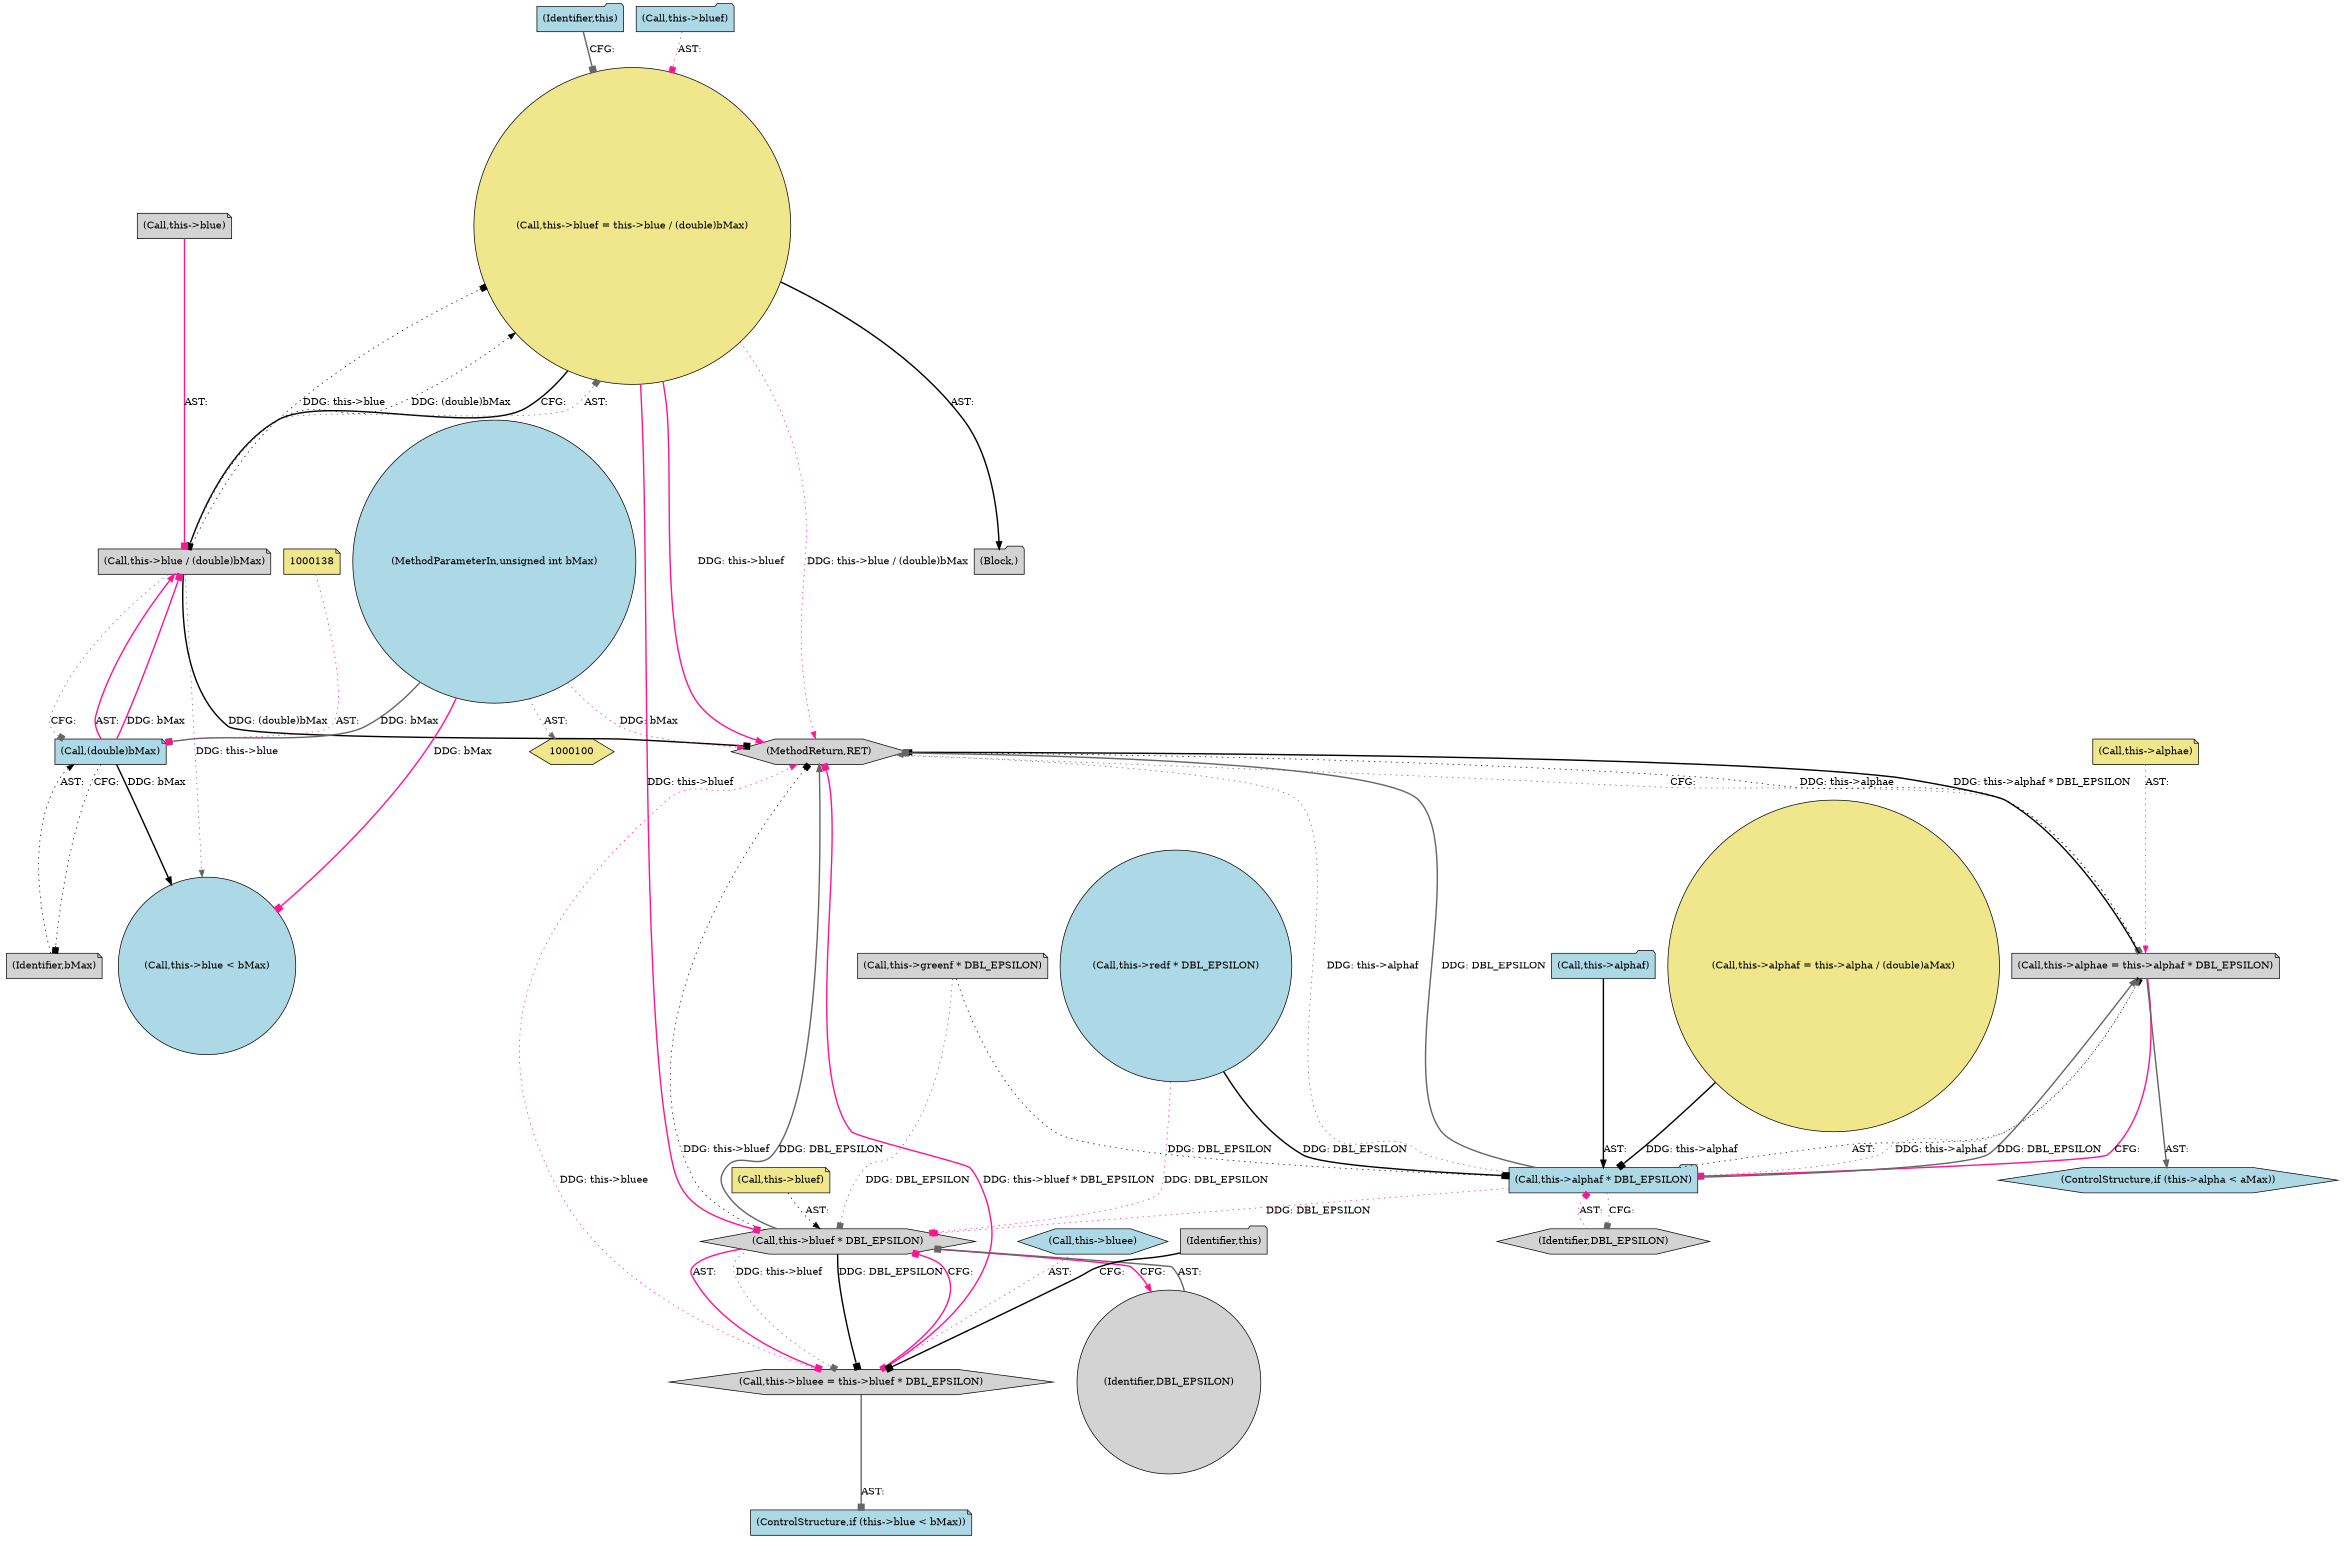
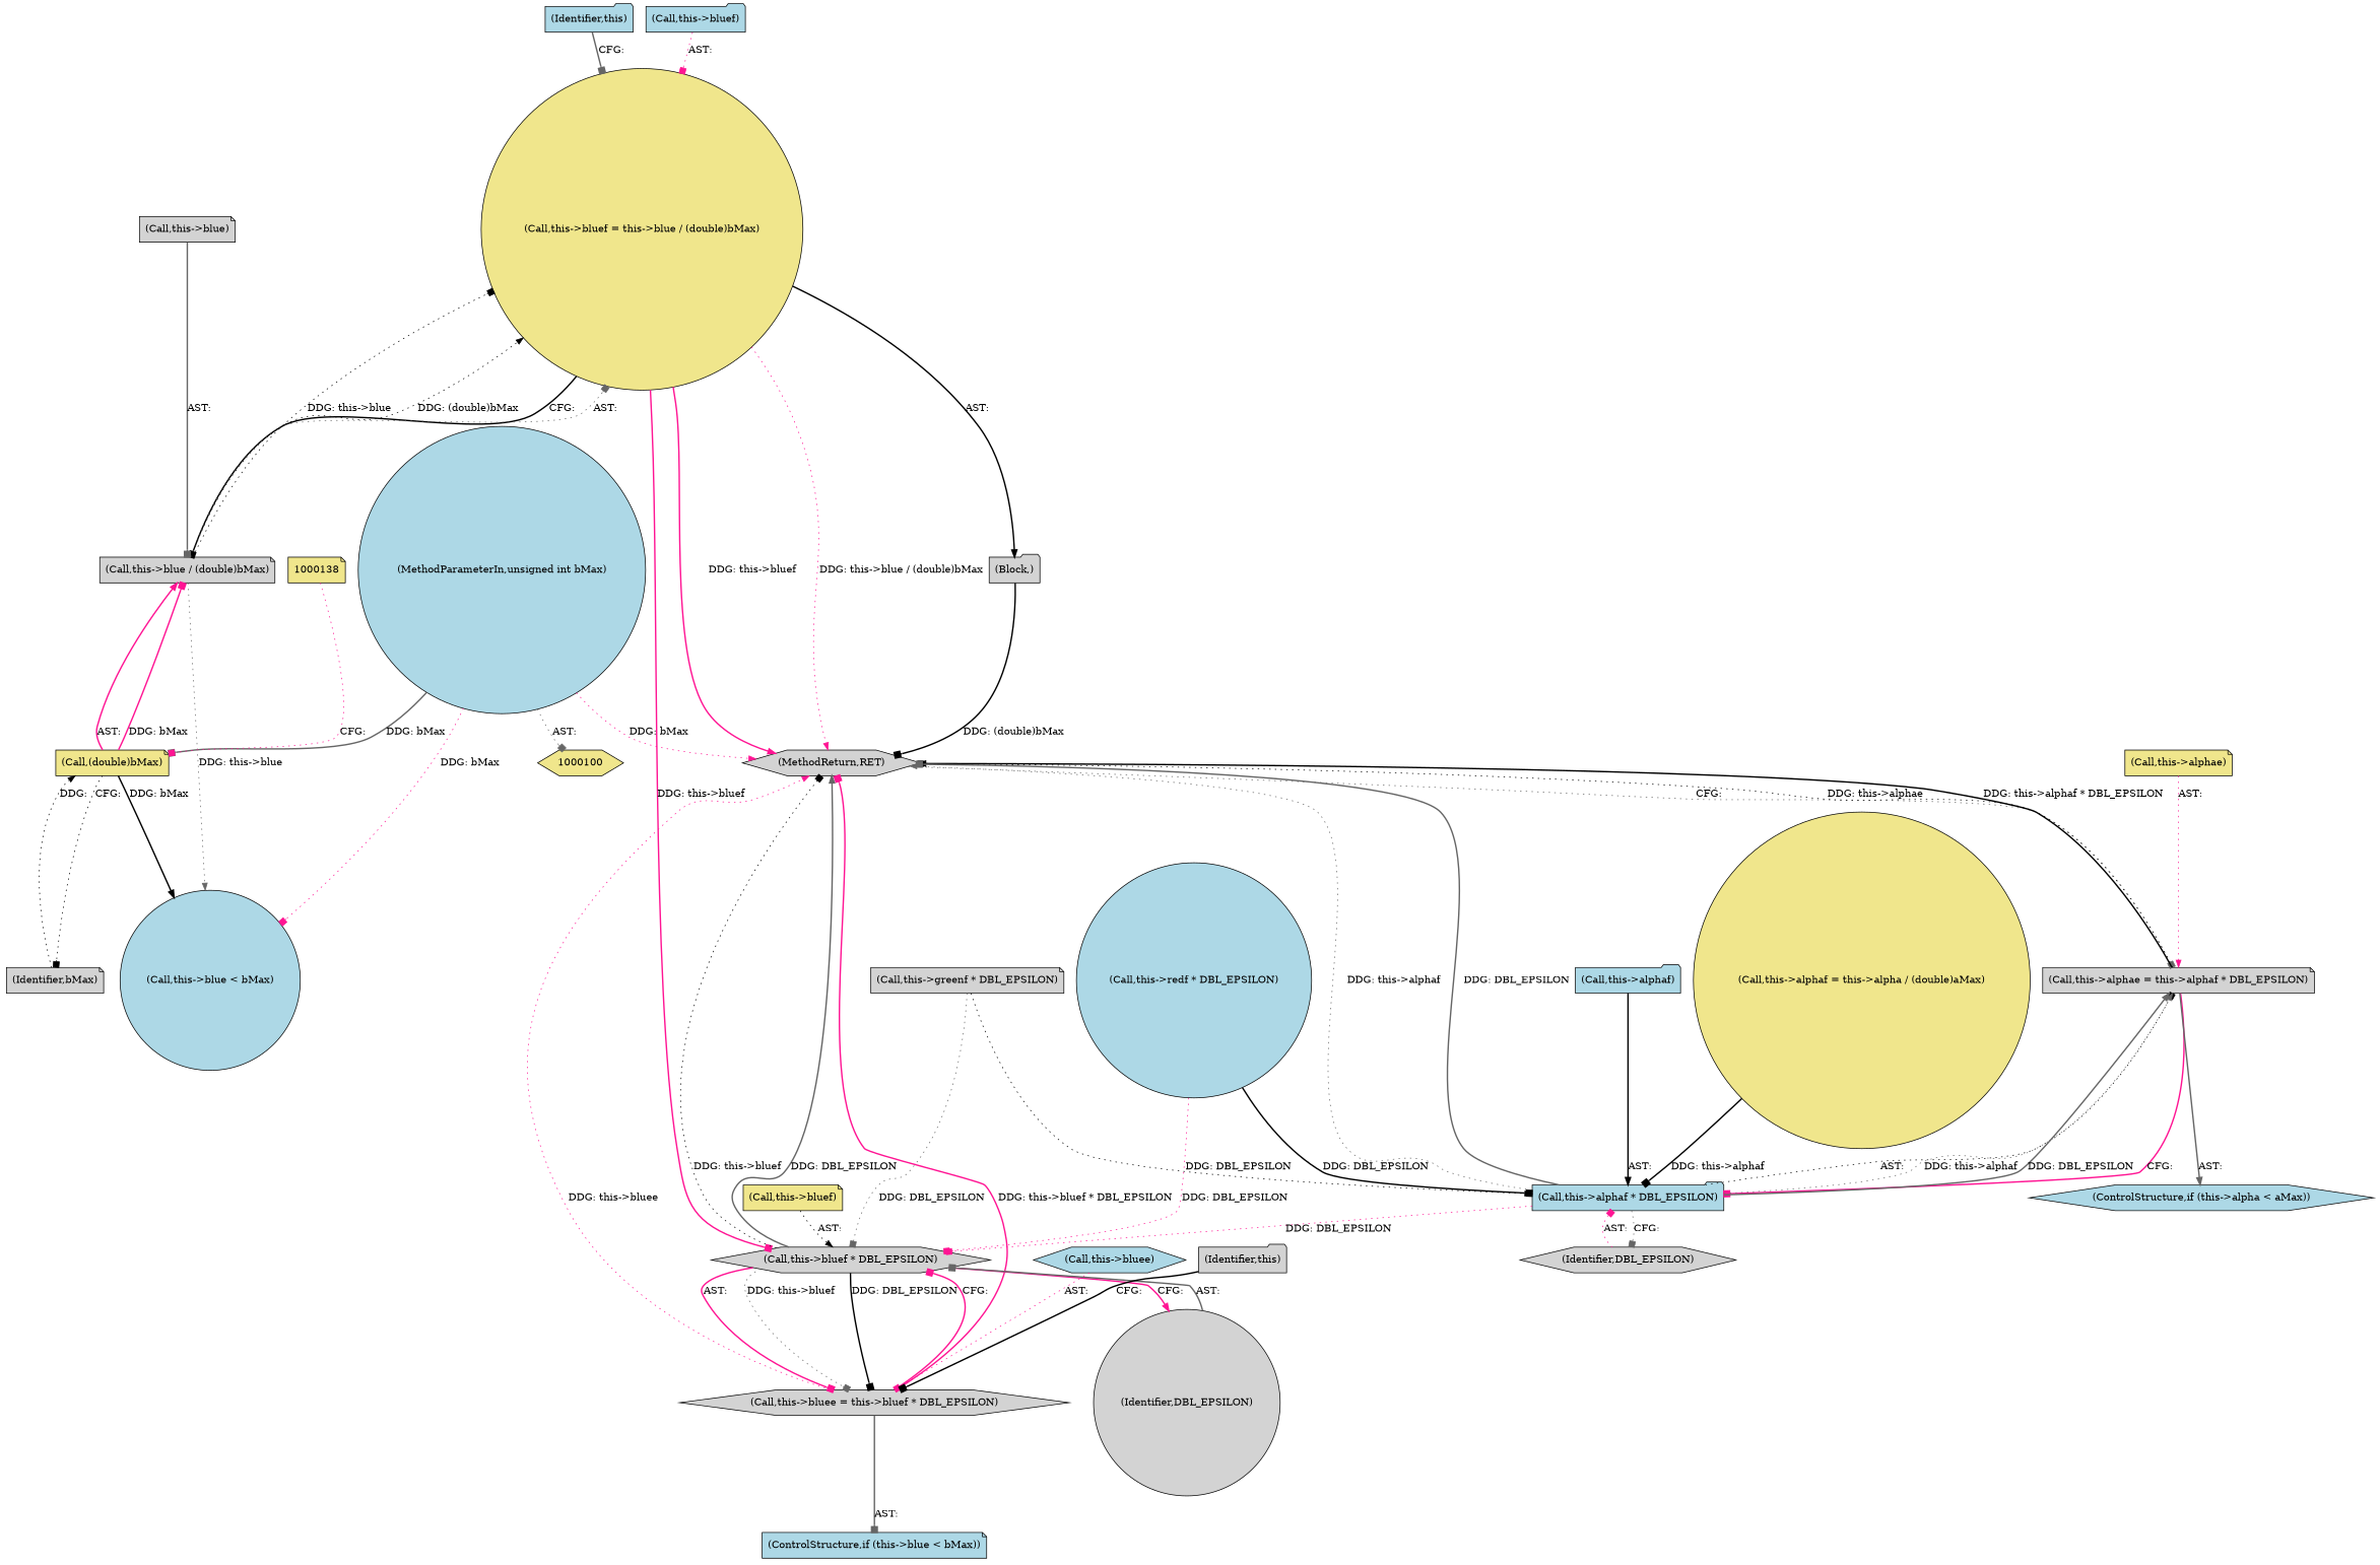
  digraph {
    node [fillcolor=lightgrey shape=note style=filled]
    edge [arrowhead=box color=deeppink style=bold]
    n1 [fillcolor=khaki label="(Call,this->bluef = this->blue / (double)bMax)" shape=circle]
    n2 [label="(Call,this->blue / (double)bMax)"]
    n3 [label="(Call,this->bluef * DBL_EPSILON)" shape=hexagon]
    n4 [label="(Block,)" shape=folder]
    n5 [label="(MethodReturn,RET)" shape=hexagon]
-   n6 [fillcolor=lightblue label="(Call,(double)bMax)"]
+   n6 [fillcolor=khaki label="(Call,(double)bMax)"]
    n7 [fillcolor=lightblue label="(Call,this->blue < bMax)" shape=circle]
    n8 [label="(Call,this->bluee = this->bluef * DBL_EPSILON)" shape=hexagon]
    n9 [label="(Identifier,DBL_EPSILON)" shape=circle]
    n10 [label="(Call,this->alphae = this->alphaf * DBL_EPSILON)"]
    n11 [label="(Identifier,bMax)"]
    n12 [fillcolor=lightblue label="(MethodParameterIn,unsigned int bMax)" shape=circle]
    1000100 [fillcolor=khaki shape=hexagon]
    n14 [fillcolor=lightblue label="(ControlStructure,if (this->blue < bMax))"]
    n15 [fillcolor=lightblue label="(Call,this->alphaf * DBL_EPSILON)" shape=folder]
    n16 [label="(Identifier,DBL_EPSILON)" shape=hexagon]
    n17 [fillcolor=lightblue label="(ControlStructure,if (this->alpha < aMax))" shape=hexagon]
    n18 [fillcolor=khaki label="(Call,this->bluef)"]
    n19 [label="(Call,this->greenf * DBL_EPSILON)"]
    n20 [fillcolor=lightblue label="(Call,this->redf * DBL_EPSILON)" shape=circle]
    n21 [fillcolor=khaki label="(Call,this->alphae)"]
    n22 [fillcolor=lightblue label="(Call,this->bluee)" shape=hexagon]
    n23 [label="(Call,this->blue)"]
    n24 [fillcolor=lightblue label="(Call,this->alphaf)" shape=folder]
    n25 [fillcolor=khaki label="(Call,this->alphaf = this->alpha / (double)aMax)" shape=circle]
    n26 [fillcolor=lightblue label="(Identifier,this)" shape=folder]
    n27 [label="(Identifier,this)" shape=folder]
    n28 [fillcolor=lightblue label="(Call,this->bluef)" shape=folder]
    1000138 [fillcolor=khaki]
    n1 -> n2 [color=black label="CFG: "]
    n1 -> n3 [label="DDG: this->bluef"]
    n1 -> n4 [arrowhead=normal color=black label="AST: "]
    n1 -> n5 [arrowhead=normal label="DDG: this->bluef"]
    n1 -> n5 [arrowhead=normal label="DDG: this->blue / (double)bMax" style=dotted]
    n2 -> n1 [color=gray40 label="AST: " style=dotted]
    n2 -> n1 [color=black label="DDG: this->blue" style=dotted]
    n2 -> n1 [arrowhead=normal color=black label="DDG: (double)bMax" style=dotted]
-   n2 -> n5 [color=black label="DDG: (double)bMax"]
-   n2 -> n6 [color=gray40 label="CFG: " style=dotted]
+   n4 -> n5 [color=black label="DDG: (double)bMax"]
    n2 -> n7 [arrowhead=normal color=gray40 label="DDG: this->blue" style=dotted]
    n3 -> n5 [arrowhead=normal color=gray40 label="DDG: DBL_EPSILON"]
    n3 -> n5 [color=black label="DDG: this->bluef" style=dotted]
    n3 -> n8 [label="AST: "]
    n3 -> n8 [color=gray40 label="DDG: this->bluef" style=dotted]
    n3 -> n8 [color=black label="DDG: DBL_EPSILON"]
    n3 -> n9 [arrowhead=normal label="CFG: "]
    n5 -> n10 [color=gray40 label="CFG: " style=dotted]
    n6 -> n2 [arrowhead=normal label="AST: "]
    n6 -> n2 [label="DDG: bMax"]
    n6 -> n7 [arrowhead=normal color=black label="DDG: bMax"]
    n6 -> n11 [color=black label="CFG: " style=dotted]
    n8 -> n3 [label="CFG: "]
    n8 -> n5 [arrowhead=normal label="DDG: this->bluee" style=dotted]
    n8 -> n5 [label="DDG: this->bluef * DBL_EPSILON"]
    n8 -> n14 [color=gray40 label="AST: "]
    n9 -> n3 [color=gray40 label="AST: "]
    n10 -> n5 [color=black label="DDG: this->alphae" style=dotted]
    n10 -> n5 [arrowhead=normal color=black label="DDG: this->alphaf * DBL_EPSILON"]
    n10 -> n15 [label="CFG: "]
    n10 -> n17 [arrowhead=normal color=gray40 label="AST: "]
-   n11 -> n6 [arrowhead=normal color=black label="AST: " style=dotted]
+   n11 -> n6 [arrowhead=normal color=black label="DDG: " style=dotted]
    n12 -> n5 [arrowhead=normal label="DDG: bMax" style=dotted]
    n12 -> n6 [color=gray40 label="DDG: bMax"]
-   n12 -> n7 [label="DDG: bMax"]
-   n12 -> 1000100 [arrowhead=normal color=gray40 label="AST: " style=dotted]
+   n12 -> n7 [label="DDG: bMax" style=dotted]
+   n12 -> 1000100 [color=gray40 label="AST: " style=dotted]
    n15 -> n3 [label="DDG: DBL_EPSILON" style=dotted]
    n15 -> n5 [arrowhead=normal color=gray40 label="DDG: this->alphaf" style=dotted]
    n15 -> n5 [color=gray40 label="DDG: DBL_EPSILON"]
    n15 -> n10 [color=black label="AST: " style=dotted]
    n15 -> n10 [arrowhead=normal color=gray40 label="DDG: this->alphaf" style=dotted]
    n15 -> n10 [arrowhead=normal color=gray40 label="DDG: DBL_EPSILON"]
    n15 -> n16 [color=gray40 label="CFG: " style=dotted]
    n16 -> n15 [label="AST: " style=dotted]
    n18 -> n3 [arrowhead=normal color=black label="AST: " style=dotted]
    n19 -> n3 [color=gray40 label="DDG: DBL_EPSILON" style=dotted]
    n19 -> n15 [arrowhead=normal color=black label="DDG: DBL_EPSILON" style=dotted]
    n20 -> n3 [label="DDG: DBL_EPSILON" style=dotted]
    n20 -> n15 [color=black label="DDG: DBL_EPSILON"]
    n21 -> n10 [arrowhead=normal label="AST: " style=dotted]
    n22 -> n8 [label="AST: " style=dotted]
-   n23 -> n2 [label="AST: "]
+   n23 -> n2 [color=gray40 label="AST: "]
    n24 -> n15 [arrowhead=normal color=black label="AST: "]
    n25 -> n15 [color=black label="DDG: this->alphaf"]
    n26 -> n1 [color=gray40 label="CFG: "]
    n27 -> n8 [color=black label="CFG: "]
    n28 -> n1 [label="AST: " style=dotted]
-   1000138 -> n6 [label="AST: " style=dotted]
+   1000138 -> n6 [label="CFG: " style=dotted]
  }
